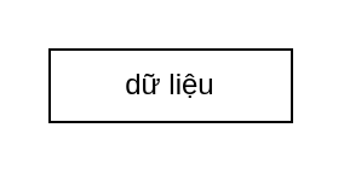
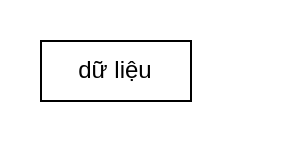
  <mxCell id="0" />
  <mxCell id="1" parent="0" />
- <mxCell id="2" value="dữ liệu" style="rounded=0;whiteSpace=wrap;html=1;" vertex="1" parent="1"><mxGeometry x="20" y="20" width="100" height="30" as="geometry" /></mxCell>
+ <mxCell id="2" value="dữ liệu" style="rounded=0;whiteSpace=wrap;html=1;" vertex="1" parent="1"><mxGeometry x="20" y="20" width="75" height="30" as="geometry" /></mxCell>
